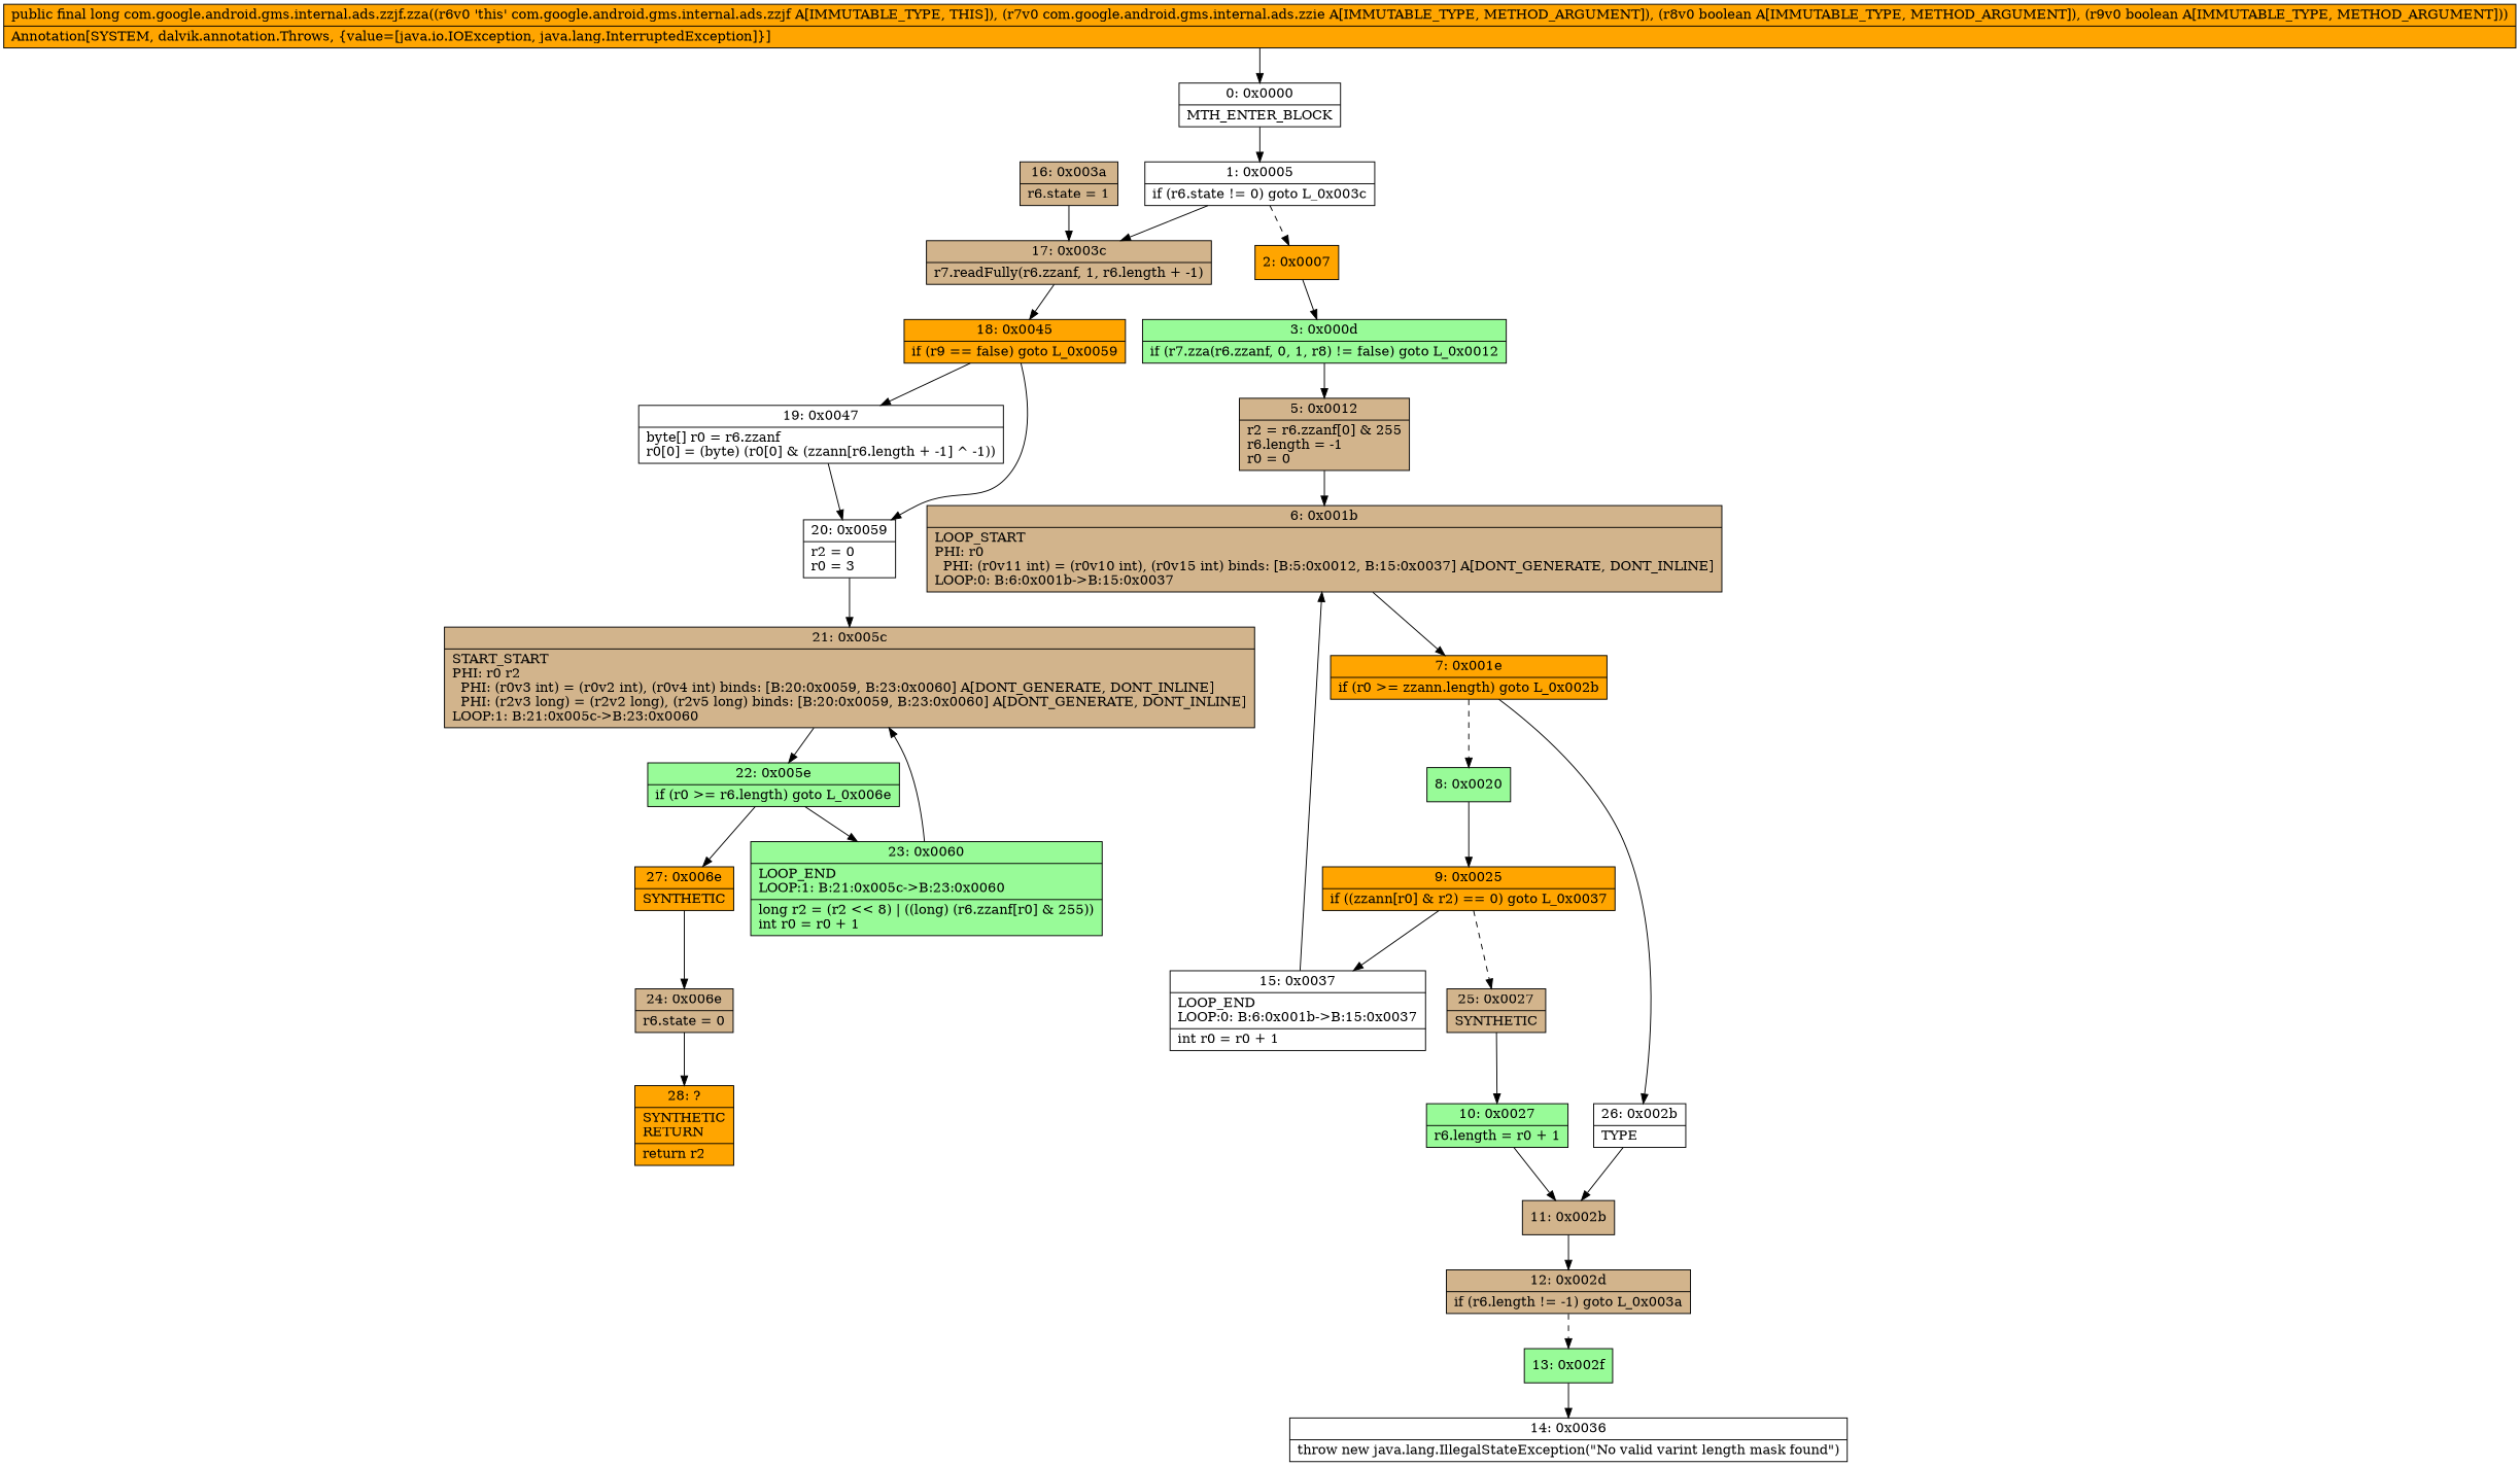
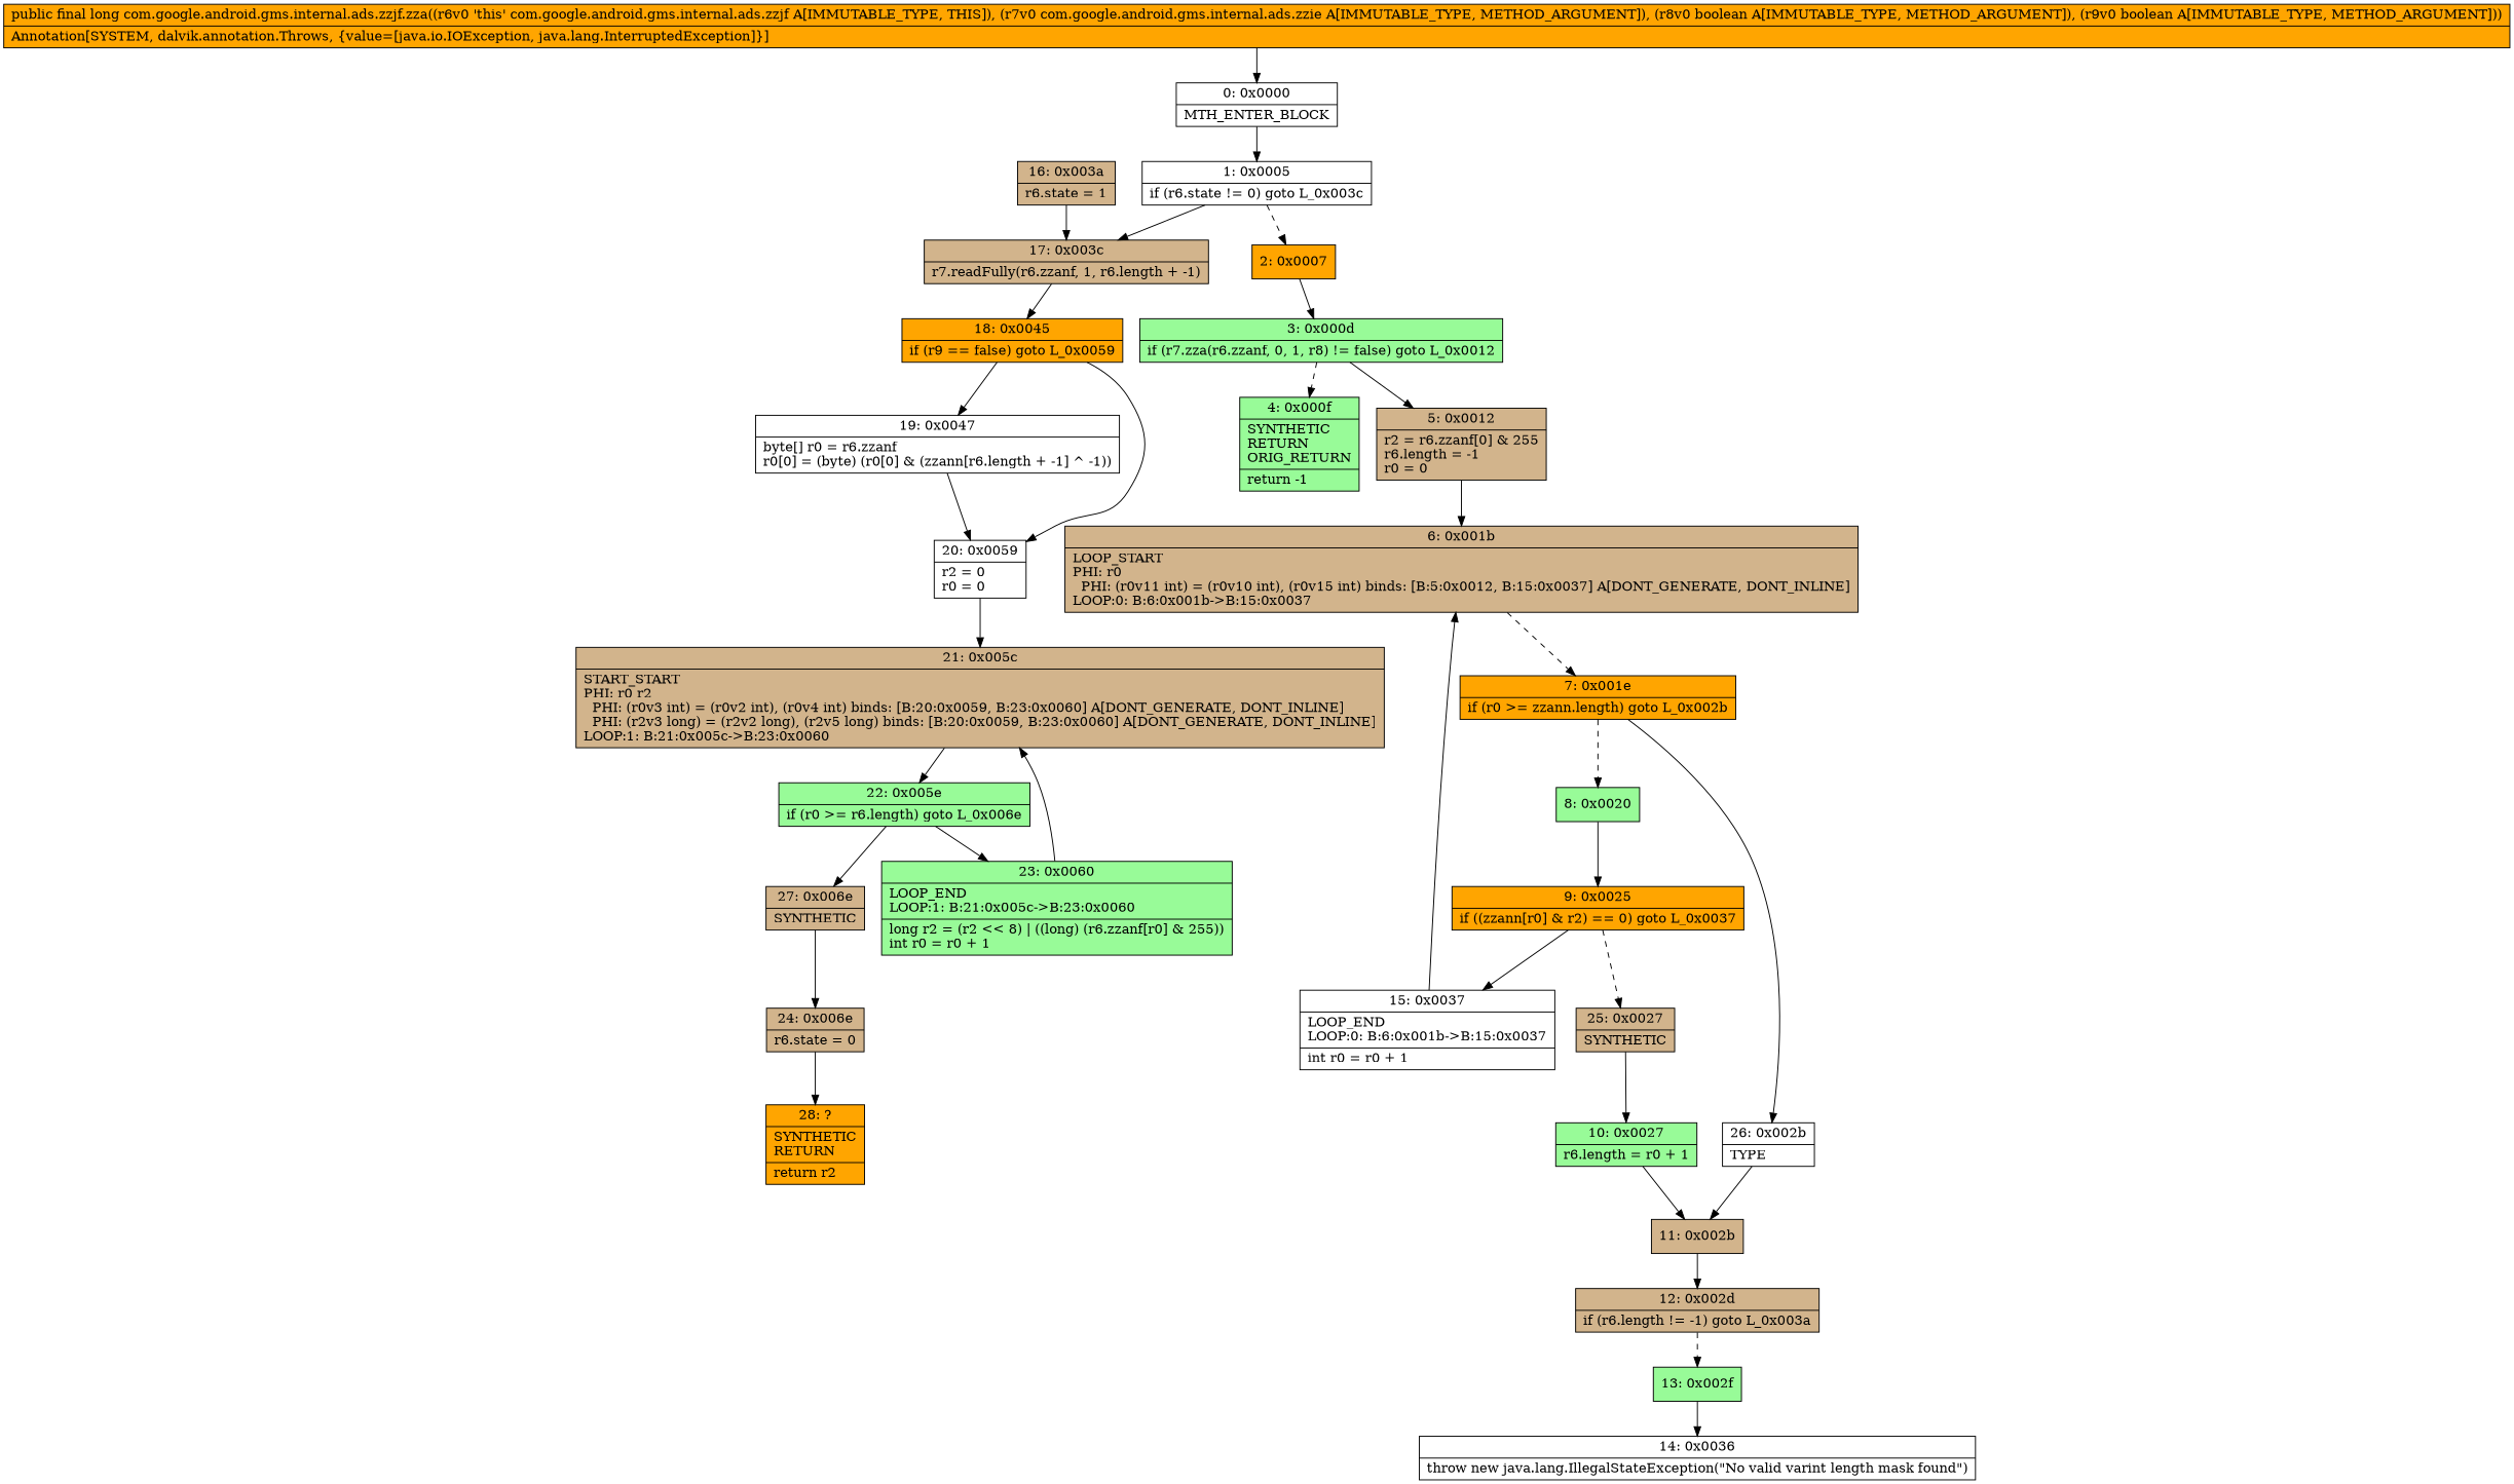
  digraph {
    node [fillcolor=tan shape=record style=filled]
    n1 [fillcolor=white label="{0\:\ 0x0000|MTH_ENTER_BLOCK\l}"]
    n2 [fillcolor=white label="{1\:\ 0x0005|if (r6.state != 0) goto L_0x003c\l}"]
    n3 [fillcolor=orange label="{2\:\ 0x0007}"]
    n4 [label="{17\:\ 0x003c|r7.readFully(r6.zzanf, 1, r6.length + \-1)\l}"]
    n5 [fillcolor=palegreen label="{3\:\ 0x000d|if (r7.zza(r6.zzanf, 0, 1, r8) != false) goto L_0x0012\l}"]
    n6 [fillcolor=orange label="{18\:\ 0x0045|if (r9 == false) goto L_0x0059\l}"]
+   n7 [fillcolor=palegreen label="{4\:\ 0x000f|SYNTHETIC\lRETURN\lORIG_RETURN\l|return \-1\l}"]
    n8 [label="{5\:\ 0x0012|r2 = r6.zzanf[0] & 255\lr6.length = \-1\lr0 = 0\l}"]
    n9 [label="{6\:\ 0x001b|LOOP_START\lPHI: r0 \l  PHI: (r0v11 int) = (r0v10 int), (r0v15 int) binds: [B:5:0x0012, B:15:0x0037] A[DONT_GENERATE, DONT_INLINE]\lLOOP:0: B:6:0x001b\-\>B:15:0x0037\l}"]
    n10 [fillcolor=orange label="{7\:\ 0x001e|if (r0 \>= zzann.length) goto L_0x002b\l}"]
    n11 [fillcolor=palegreen label="{8\:\ 0x0020}"]
    n12 [fillcolor=white label="{26\:\ 0x002b|TYPE\l}"]
    n13 [fillcolor=orange label="{9\:\ 0x0025|if ((zzann[r0] & r2) == 0) goto L_0x0037\l}"]
    n14 [label="{11\:\ 0x002b}"]
    n15 [fillcolor=white label="{15\:\ 0x0037|LOOP_END\lLOOP:0: B:6:0x001b\-\>B:15:0x0037\l|int r0 = r0 + 1\l}"]
    n16 [label="{25\:\ 0x0027|SYNTHETIC\l}"]
    n17 [fillcolor=palegreen label="{10\:\ 0x0027|r6.length = r0 + 1\l}"]
    n18 [label="{12\:\ 0x002d|if (r6.length != \-1) goto L_0x003a\l}"]
    n19 [fillcolor=palegreen label="{13\:\ 0x002f}"]
    n20 [fillcolor=white label="{14\:\ 0x0036|throw new java.lang.IllegalStateException(\"No valid varint length mask found\")\l}"]
    n21 [label="{16\:\ 0x003a|r6.state = 1\l}"]
    n22 [fillcolor=white label="{19\:\ 0x0047|byte[] r0 = r6.zzanf\lr0[0] = (byte) (r0[0] & (zzann[r6.length + \-1] ^ \-1))\l}"]
-   n23 [fillcolor=white label="{20\:\ 0x0059|r2 = 0\lr0 = 3\l}"]
+   n23 [fillcolor=white label="{20\:\ 0x0059|r2 = 0\lr0 = 0\l}"]
    n24 [label="{21\:\ 0x005c|START_START\lPHI: r0 r2 \l  PHI: (r0v3 int) = (r0v2 int), (r0v4 int) binds: [B:20:0x0059, B:23:0x0060] A[DONT_GENERATE, DONT_INLINE]\l  PHI: (r2v3 long) = (r2v2 long), (r2v5 long) binds: [B:20:0x0059, B:23:0x0060] A[DONT_GENERATE, DONT_INLINE]\lLOOP:1: B:21:0x005c\-\>B:23:0x0060\l}"]
    n25 [fillcolor=palegreen label="{22\:\ 0x005e|if (r0 \>= r6.length) goto L_0x006e\l}"]
    n26 [fillcolor=palegreen label="{23\:\ 0x0060|LOOP_END\lLOOP:1: B:21:0x005c\-\>B:23:0x0060\l|long r2 = (r2 \<\< 8) \| ((long) (r6.zzanf[r0] & 255))\lint r0 = r0 + 1\l}"]
-   n27 [fillcolor=orange label="{27\:\ 0x006e|SYNTHETIC\l}"]
+   n27 [label="{27\:\ 0x006e|SYNTHETIC\l}"]
    n28 [label="{24\:\ 0x006e|r6.state = 0\l}"]
    n29 [fillcolor=orange label="{28\:\ ?|SYNTHETIC\lRETURN\l|return r2\l}"]
    n30 [fillcolor=orange label="{public final long com.google.android.gms.internal.ads.zzjf.zza((r6v0 'this' com.google.android.gms.internal.ads.zzjf A[IMMUTABLE_TYPE, THIS]), (r7v0 com.google.android.gms.internal.ads.zzie A[IMMUTABLE_TYPE, METHOD_ARGUMENT]), (r8v0 boolean A[IMMUTABLE_TYPE, METHOD_ARGUMENT]), (r9v0 boolean A[IMMUTABLE_TYPE, METHOD_ARGUMENT]))  | Annotation[SYSTEM, dalvik.annotation.Throws, \{value=[java.io.IOException, java.lang.InterruptedException]\}]\l}"]
    n1 -> n2
    n2 -> n3 [style=dashed]
    n2 -> n4
    n3 -> n5
    n4 -> n6
+   n5 -> n7 [style=dashed]
    n5 -> n8
    n6 -> n22 [style=solid]
    n6 -> n23
    n8 -> n9
-   n9 -> n10
+   n9 -> n10 [style=dashed]
    n10 -> n11 [style=dashed]
    n10 -> n12
    n11 -> n13
    n12 -> n14
    n13 -> n15
    n13 -> n16 [style=dashed]
    n14 -> n18
    n15 -> n9
    n16 -> n17
    n17 -> n14
    n18 -> n19 [style=dashed]
    n19 -> n20
    n21 -> n4
    n22 -> n23
    n23 -> n24
    n24 -> n25
    n25 -> n26 [style=solid]
    n25 -> n27
    n26 -> n24
    n27 -> n28
    n28 -> n29
    n30 -> n1
  }
